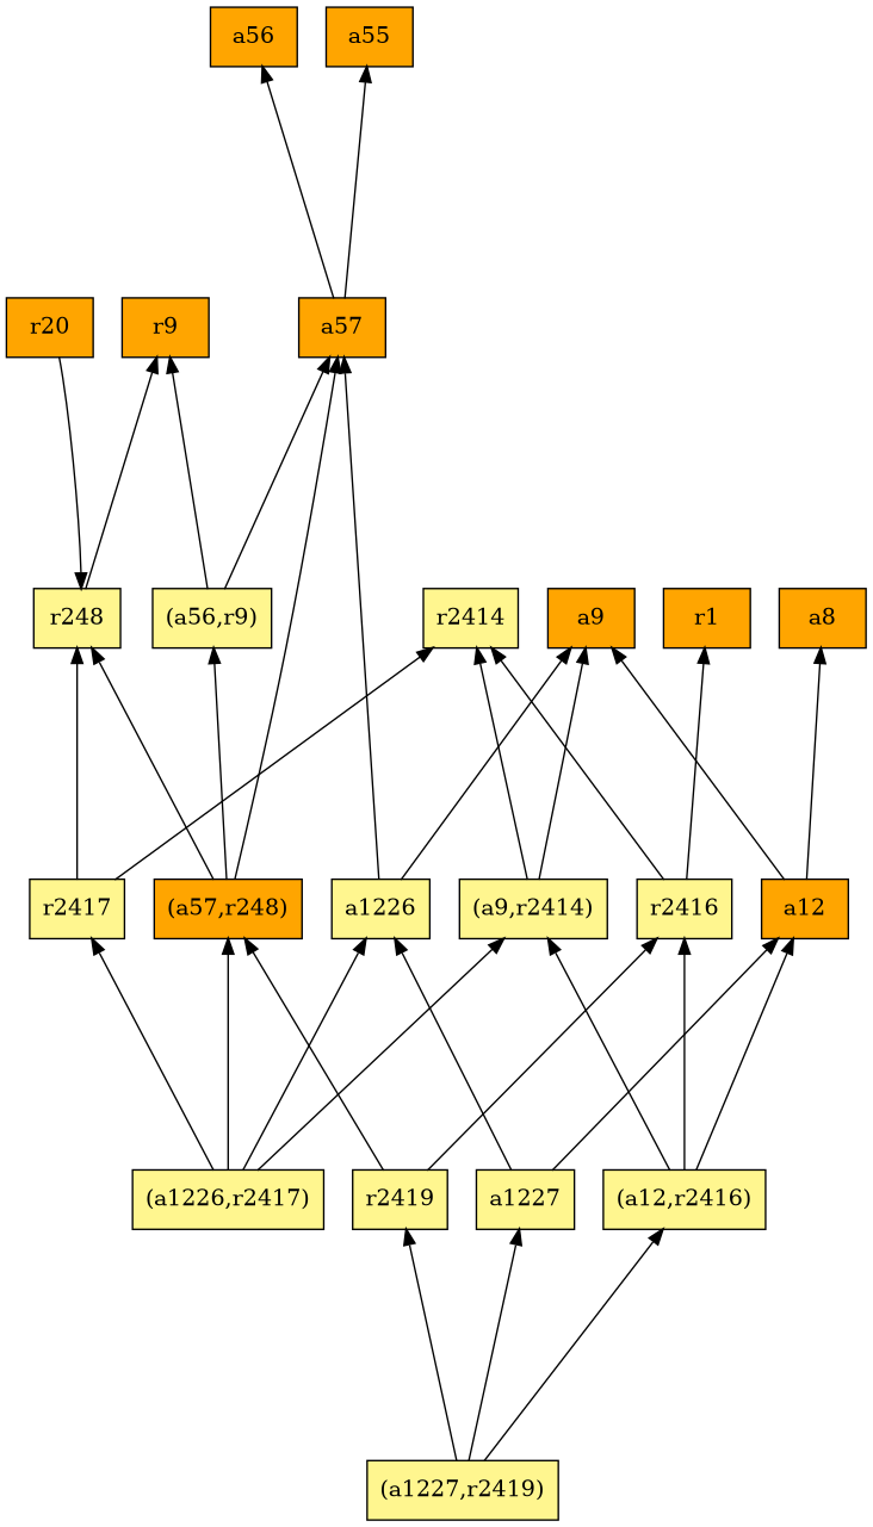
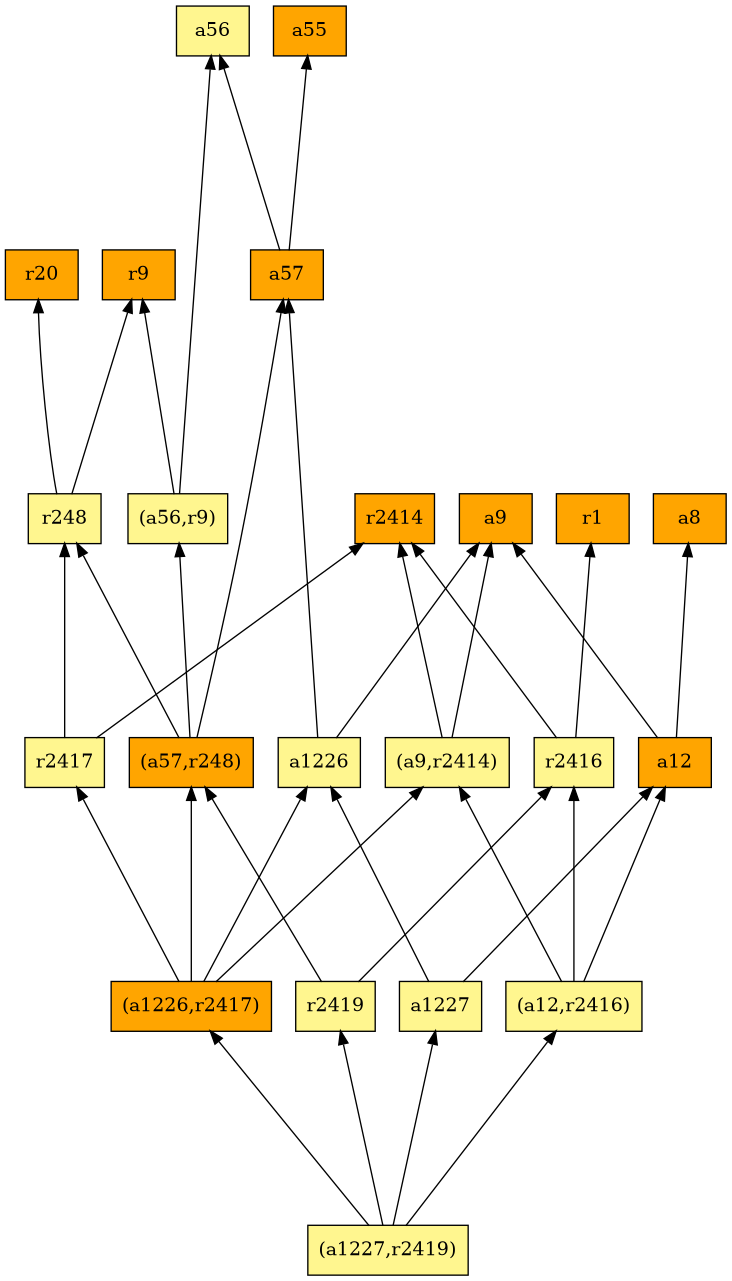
  digraph {
    rankdir=BT
    ranksep=2.0
    node [fillcolor=khaki1 shape=record style=filled]
-   n1 [label="{(a1226,r2417)}"]
+   n1 [fillcolor=orange label="{(a1226,r2417)}"]
    n2 [label="{a1226}"]
    n3 [label="{r2417}"]
    n4 [label="{(a9,r2414)}"]
    n5 [fillcolor=orange label="{(a57,r248)}"]
    n6 [fillcolor=orange label="{a57}"]
    n7 [fillcolor=orange label="{a9}"]
    n8 [label="{r248}"]
-   n9 [label="{r2414}"]
+   n9 [fillcolor=orange label="{r2414}"]
    n10 [label="{(a56,r9)}"]
-   n11 [fillcolor=orange label="{a56}"]
+   n11 [label="{a56}"]
    n12 [fillcolor=orange label="{a55}"]
    n13 [fillcolor=orange label="{a8}"]
    n14 [fillcolor=orange label="{r9}"]
    n15 [fillcolor=orange label="{r20}"]
    n16 [label="{(a12,r2416)}"]
    n17 [label="{r2416}"]
    n18 [fillcolor=orange label="{a12}"]
    n19 [fillcolor=orange label="{r1}"]
    n20 [label="{r2419}"]
    n21 [label="{(a1227,r2419)}"]
    n22 [label="{a1227}"]
    n1 -> n2
    n1 -> n3
    n1 -> n4
    n1 -> n5
    n2 -> n6
    n2 -> n7
    n3 -> n8
    n3 -> n9
    n4 -> n7
    n4 -> n9
    n5 -> n6
    n5 -> n8
    n5 -> n10
    n6 -> n11
    n6 -> n12
    n8 -> n14
-   n15 -> n8
-   n10 -> n6
+   n8 -> n15
+   n10 -> n11
    n10 -> n14
    n16 -> n4
    n16 -> n17
    n16 -> n18
    n17 -> n9
    n17 -> n19
    n18 -> n7
    n18 -> n13
    n20 -> n5
    n20 -> n17
+   n21 -> n1
    n21 -> n16
    n21 -> n20
    n21 -> n22
    n22 -> n2
    n22 -> n18
  }
